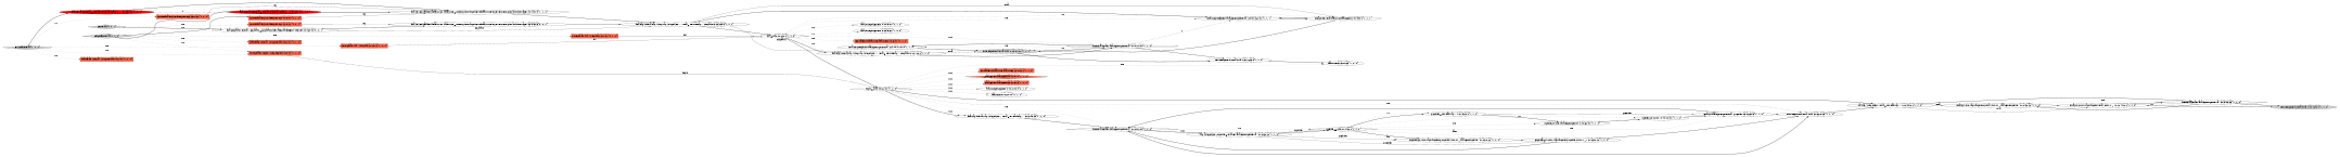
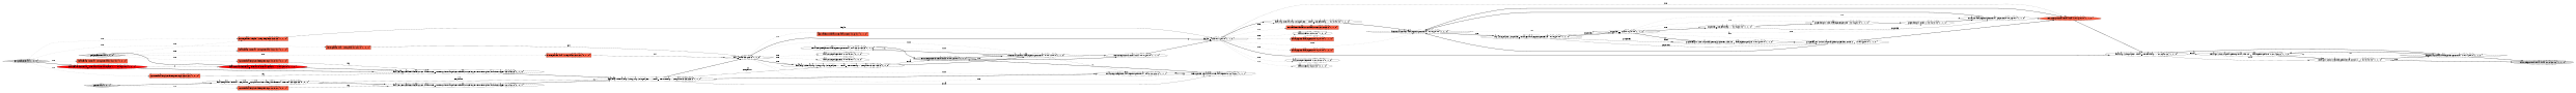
  digraph {
    rankdir=LR
    node [fillcolor=white shape=ellipse style=filled]
    edge [style=bold]
    n1 [label="retVal.computeIfAbsent(dataSegment.getInterval(),null)@@@11@@@['1', '1', '0']"]
    n2 [fillcolor=lightgray label="return Response.ok(retVal).build()@@@12@@@['1', '1', '1']"]
    n3 [label="theInterval.contains(dataSegment.getInterval())@@@10@@@['1', '1', '0']" shape=diamond]
    n4 [label="return Response.ok(retVal).build()@@@16@@@['1', '1', '0']"]
    n5 [label="properties = new HashMap<>()@@@25@@@['1', '1', '0']"]
    n6 [label="retVal.put(dataSegment.getInterval(),properties)@@@28@@@['1', '1', '0']"]
    n7 [label="properties.put(\"size\",dataSegment.getSize())@@@26@@@['1', '1', '0']"]
    n8 [label="theInterval.contains(dataSegment.getInterval())@@@22@@@['1', '1', '0']" shape=diamond]
-   n9 [label="return Response.ok(retVal).build()@@@37@@@['1', '1', '0']"]
+   n9 [fillcolor=tomato label="return Response.ok(retVal).build()@@@37@@@['1', '1', '0']"]
    n10 [label="properties.put(\"count\",1)@@@27@@@['1', '1', '0']"]
    n11 [fillcolor=lightgray label="getSpecificIntervals['1', '0', '0']" shape=diamond]
    n12 [fillcolor=tomato label="@Context final HttpServletRequest req@@@2@@@['1', '0', '0']" shape=box]
    n13 [fillcolor=red label="final Interval theInterval = Intervals.of(interval.replace(\"_\",\"/\"))@@@3@@@['1', '0', '0']"]
    n14 [fillcolor=tomato label="@QueryParam(\"simple\") String simple@@@2@@@['1', '1', '0']" shape=box]
    n15 [fillcolor=tomato label="@PathParam(\"interval\") String interval@@@2@@@['1', '0', '0']" shape=box]
    n16 [fillcolor=tomato label="@QueryParam(\"full\") String full@@@2@@@['1', '0', '0']" shape=box]
    n17 [label="final Set<ImmutableDruidDataSource> datasources = InventoryViewUtils.getSecuredDataSources(req,serverInventoryView,authorizerMapper)@@@4@@@['1', '1', '0']"]
    n18 [fillcolor=red label="final Interval theInterval = Intervals.of(interval.replace('_','/'))@@@3@@@['0', '1', '0']"]
    n19 [label="simple != null@@@18@@@['1', '1', '0']" shape=diamond]
    n20 [label="full != null@@@6@@@['1', '1', '0']" shape=diamond]
    n21 [fillcolor=tomato label="ImmutableDruidDataSource dataSource@@@20@@@['1', '1', '0']" shape=box]
    n22 [fillcolor=tomato label="ImmutableDruidDataSource dataSource@@@8@@@['0', '1', '0']" shape=box]
    n23 [label="retVal.computeIfAbsent(dataSegment.getInterval(),null)@@@8@@@['1', '1', '1']"]
    n24 [label="setProperties(retVal,dataSource,dataSegment)@@@9@@@['1', '1', '1']"]
    n25 [label="final Map<Interval,Map<String,Map<String,Object>>> retVal = new TreeMap<>(comparator)@@@5@@@['1', '1', '1']"]
    n26 [fillcolor=tomato label="@Context final HttpServletRequest req@@@2@@@['0', '1', '0']" shape=box]
    n27 [label="datasources@@@20@@@['1', '0', '0']"]
-   n28 [fillcolor=tomato label="DataSegment dataSegment@@@21@@@['1', '1', '0']" shape=diamond]
+   n28 [fillcolor=tomato label="DataSegment dataSegment@@@21@@@['1', '1', '0']" shape=box]
    n29 [label="final Map<Interval,Map<String,Map<String,Object>>> retVal = new TreeMap<>(comparator)@@@7@@@['1', '1', '0']"]
    n30 [label="dataSource.getSegments()@@@9@@@['0', '1', '0']"]
    n31 [label="dataSource.getSegments()@@@9@@@['1', '0', '0']"]
    n32 [label="Map<String,Object> properties = retVal.get(dataSegment.getInterval())@@@23@@@['1', '1', '0']"]
    n33 [label="properties == null@@@24@@@['1', '1', '0']" shape=diamond]
    n34 [label="final Map<String,Object> retVal = new HashMap<>()@@@39@@@['1', '1', '0']"]
    n35 [label="properties.put(\"size\",MapUtils.getLong(properties,\"size\",0L) + dataSegment.getSize())@@@31@@@['1', '1', '0']"]
    n36 [label="properties.put(\"count\",MapUtils.getInt(properties,\"count\",0) + 1)@@@32@@@['1', '1', '0']"]
    n37 [label="retVal.put(\"size\",MapUtils.getLong(retVal,\"size\",0L) + dataSegment.getSize())@@@43@@@['1', '1', '0']"]
    n38 [label="retVal.put(\"count\",MapUtils.getInt(retVal,\"count\",0) + 1)@@@44@@@['1', '1', '0']"]
    n39 [label="theInterval.contains(dataSegment.getInterval())@@@42@@@['1', '1', '0']" shape=diamond]
    n40 [fillcolor=lightgray label="return Response.ok(retVal).build()@@@48@@@['1', '1', '0']"]
    n41 [fillcolor=tomato label="@QueryParam(\"full\") String full@@@2@@@['0', '1', '0']" shape=box]
    n42 [fillcolor=lightgray label="getSpecificIntervals['0', '1', '0']" shape=diamond]
    n43 [fillcolor=tomato label="@PathParam(\"interval\") String interval@@@2@@@['0', '1', '0']" shape=box]
    n44 [fillcolor=tomato label="DataSegment dataSegment@@@21@@@['1', '0', '0']" shape=box]
    n45 [fillcolor=tomato label="@Context final HttpServletRequest req@@@2@@@['0', '0', '1']" shape=box]
    n46 [label="final Set<ImmutableDruidDataSource> datasources = InventoryViewUtils.getSecuredDataSources(req,serverInventoryView,authorizerMapper)@@@4@@@['0', '0', '1']"]
    n47 [label="final Map<Interval,Map<String,Object>> retVal = new HashMap<>()@@@19@@@['1', '1', '0']"]
    n48 [label="dataSource.getSegments()@@@21@@@['0', '1', '0']"]
    n49 [label="datasources@@@20@@@['0', '1', '0']"]
    n50 [label="final Comparator<Interval> comparator = Comparators.intervalsByStartThenEnd().reversed()@@@3@@@['0', '0', '1']"]
    n51 [fillcolor=lightgray label="getIntervals['0', '0', '1']" shape=diamond]
    n1 -> n2
    n2 -> n3
    n2 -> n4
    n3 -> n1 [label=true style=dotted]
    n3 -> n1
    n3 -> n2 [label=true style=dotted]
    n3 -> n4
    n3 -> n23 [label=0 style=dashed]
-   n4 -> n27
+   n4 -> n19
    n5 -> n6 [label=properties style=solid]
    n5 -> n7
    n6 -> n8
    n6 -> n9
    n7 -> n10
    n8 -> n9
    n8 -> n32 [label=true style=dotted]
    n8 -> n32
    n8 -> n33 [label=true style=dotted]
    n9 -> n34
    n10 -> n6
    n11 -> n12 [label=true style=dotted]
    n11 -> n13
    n11 -> n14 [label=true style=dotted]
    n11 -> n15 [label=true style=dotted]
    n11 -> n16 [label=true style=dotted]
    n12 -> n17 [label=req style=solid]
    n13 -> n17
    n13 -> n18 [label=0 style=dashed]
    n14 -> n19 [label=simple style=solid]
    n16 -> n20 [label=full style=solid]
    n17 -> n25
    n18 -> n17
    n19 -> n8 [label=true style=dotted]
    n19 -> n9 [label=true style=dashed]
    n19 -> n21 [label=true style=dotted]
    n19 -> n27 [label=true style=dotted]
    n19 -> n28 [label=true style=dotted]
    n19 -> n34
    n19 -> n44 [label=true style=dotted]
    n19 -> n47 [label=true style=dotted]
    n19 -> n47
    n19 -> n48 [label=true style=dotted]
    n19 -> n49 [label=true style=dotted]
    n20 -> n3 [label=true style=dotted]
    n20 -> n19
    n20 -> n22 [label=true style=dotted]
    n20 -> n23 [label=true style=dotted]
    n20 -> n24 [label=true style=dotted]
    n20 -> n29 [label=true style=dotted]
    n20 -> n29
    n20 -> n30 [label=true style=dotted]
    n20 -> n31 [label=true style=dotted]
    n23 -> n24
    n24 -> n2
    n24 -> n23
    n25 -> n20
    n25 -> n23
    n25 -> n24 [label=retVal style=solid]
    n25 -> n29 [label=comparator style=solid]
    n26 -> n17 [label=req style=solid]
    n29 -> n2 [label=retVal style=solid]
    n29 -> n3
    n32 -> n33 [label=properties style=solid]
    n32 -> n33
    n32 -> n35 [label=properties style=solid]
    n32 -> n36 [label=properties style=solid]
    n33 -> n5
    n33 -> n5 [label=true style=dotted]
    n33 -> n6 [label=true style=dotted]
    n33 -> n7 [label=true style=dotted]
    n33 -> n10 [label=true style=dotted]
    n33 -> n35
    n33 -> n35 [label=false style=dotted]
    n33 -> n36 [label=false style=dotted]
    n34 -> n37 [label=retVal style=solid]
    n34 -> n38 [label=retVal style=solid]
    n34 -> n39
    n35 -> n36
    n36 -> n8
    n36 -> n9
    n37 -> n38
    n38 -> n39
    n38 -> n40
    n39 -> n37 [label=true style=dotted]
    n39 -> n37
    n39 -> n38 [label=true style=dotted]
    n39 -> n40
    n41 -> n20 [label=full style=solid]
    n42 -> n14 [label=true style=dotted]
    n42 -> n18
-   n42 -> n26 [label=true]
+   n42 -> n26 [label=true style=dotted]
    n42 -> n41 [label=true style=dotted]
    n42 -> n43 [label=true style=dotted]
    n45 -> n46 [label=req style=solid]
    n46 -> n25
    n47 -> n8
    n50 -> n25 [label=comparator style=solid]
    n50 -> n46
    n51 -> n45 [label=true style=dotted]
    n51 -> n50
  }
